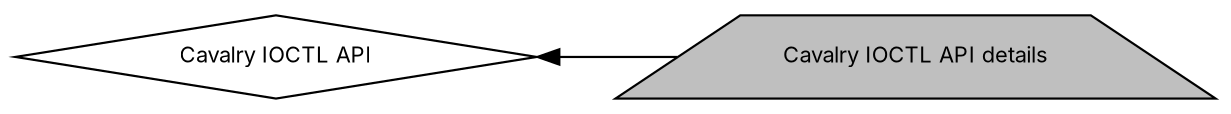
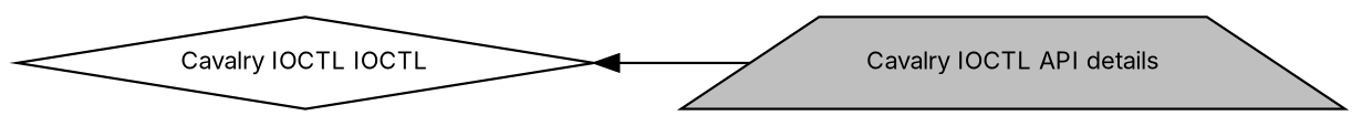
  digraph {
    rankdir=LR
    fontname=Inter
    node [color=black fontname=Inter fontsize=10]
-   n1 [height=0.2 label="Cavalry IOCTL API" shape=diamond width=0.4]
+   n1 [height=0.2 label="Cavalry IOCTL IOCTL" shape=diamond width=0.4]
    n2 [fillcolor=grey75 fontcolor=black height=0.2 label="Cavalry IOCTL API details" shape=trapezium style=filled width=0.4]
    n1 -> n2 [dir=back fontname=Inter fontsize=10 labelfontname=Helvetica labelfontsize=10 shape=plaintext style=solid]
  }
